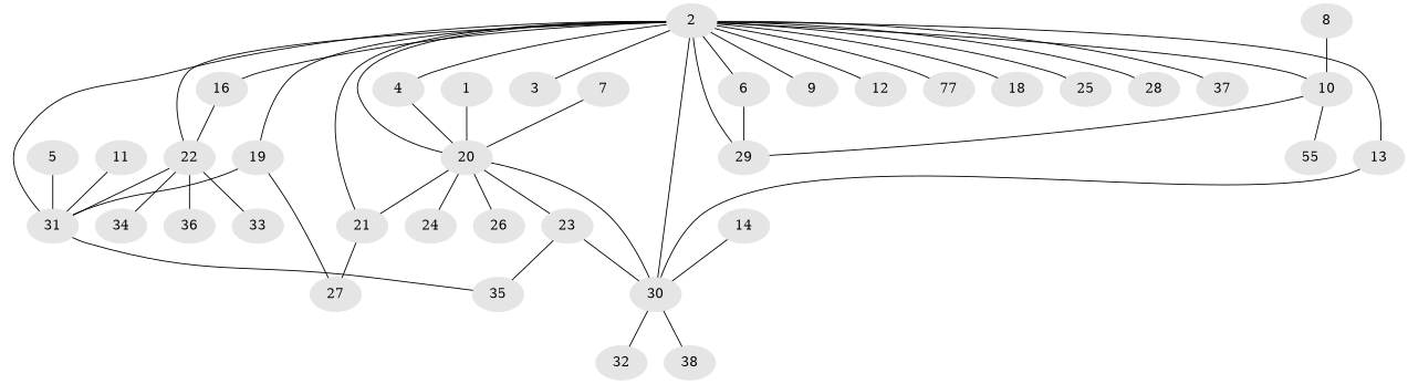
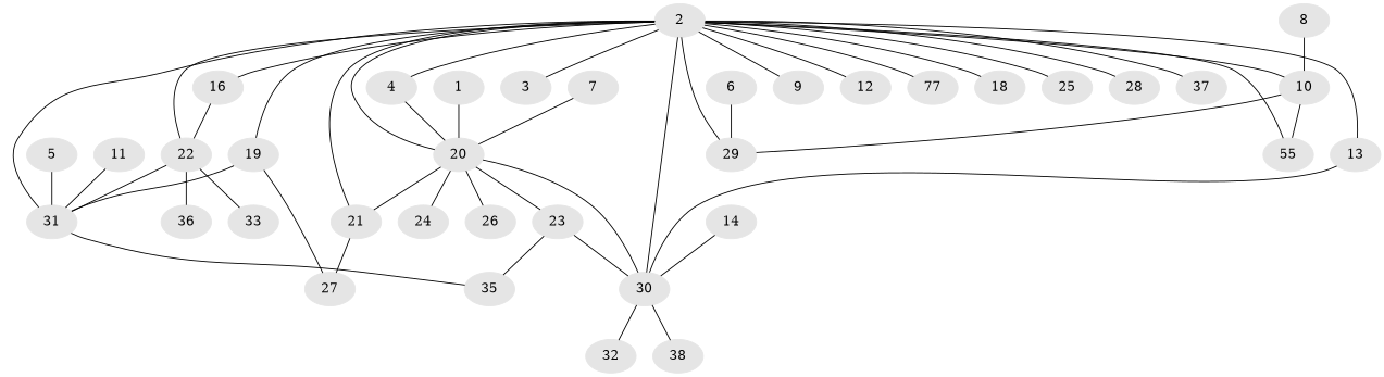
  graph {
    node [color=gray90 style=filled]
    edge [weight=1.0]
    1
    20
    21
    30
    23
    24
    26
    2
    3
    4
    6
    9
    10
    12
    13
    16
    n17 [label=77]
    18
    19
    22
    25
    28
    29
    31
    37
    n26 [label=55]
    27
    33
-   34
    36
    32
    38
    35
    5
    7
    8
    11
    14
    1 -- 20
    20 -- 21
    20 -- 30
    20 -- 23
    20 -- 24
    20 -- 26
    21 -- 27
    30 -- 32
    30 -- 38
    23 -- 30
    23 -- 35
    2 -- 20
    2 -- 21
    2 -- 30 [weight=2.0]
    2 -- 3
    2 -- 4
-   2 -- 6
+   2 -- n26
    2 -- 9
    2 -- 10
    2 -- 12
    2 -- 13
    2 -- 16
    2 -- n17
    2 -- 18
    2 -- 19
    2 -- 22
    2 -- 25
    2 -- 28 [weight=2.0]
    2 -- 29 [weight=2.0]
    2 -- 31 [weight=2.0]
    2 -- 37
    4 -- 20
    6 -- 29
    10 -- 29 [weight=2.0]
    10 -- n26 [weight=2.0]
    13 -- 30
    16 -- 22
    19 -- 31
    19 -- 27
    22 -- 31
    22 -- 33
-   22 -- 34
    22 -- 36
    31 -- 35
    5 -- 31
    7 -- 20
    8 -- 10
    11 -- 31
    14 -- 30
  }
